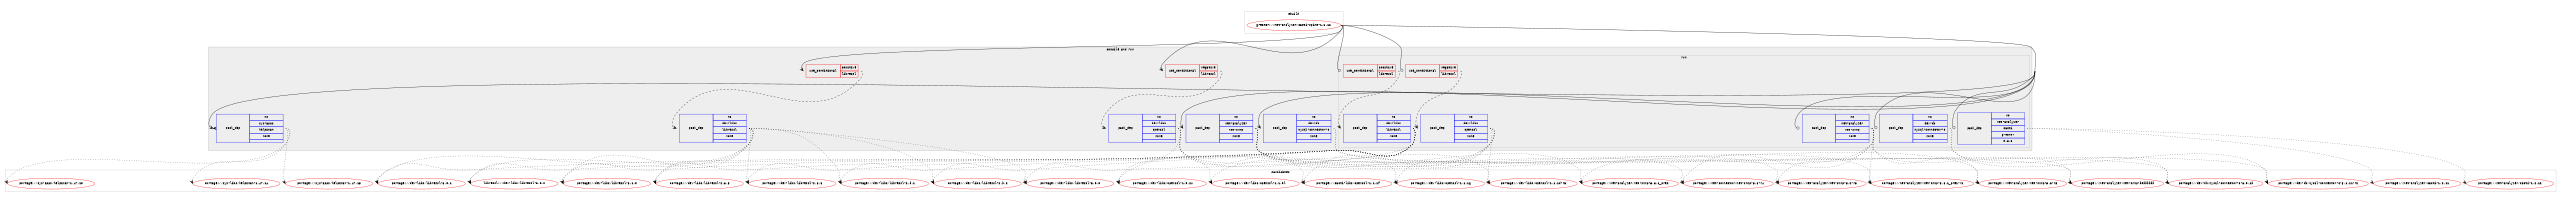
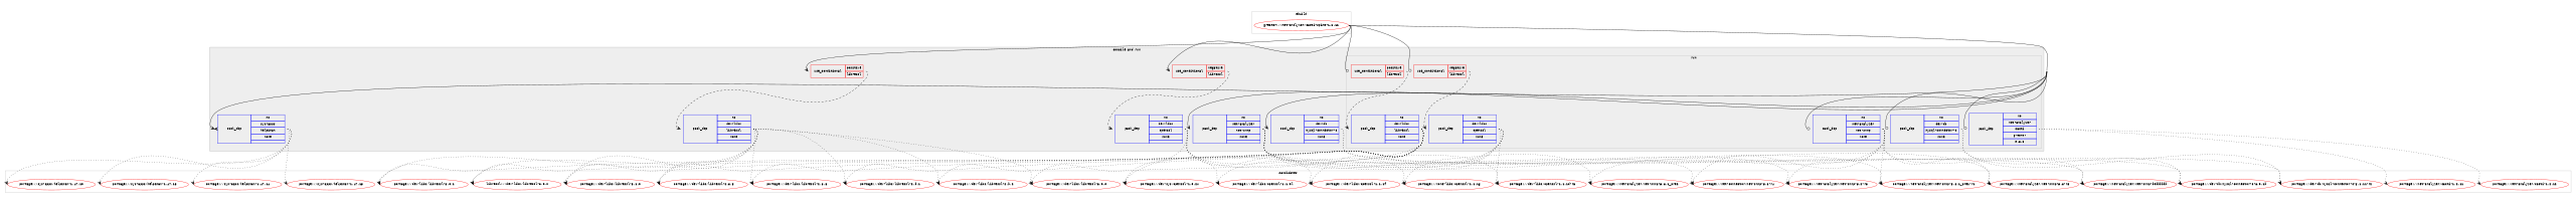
  digraph {
    compound=true
    concentrate=true
    fontname="DejaVu Sans Mono"
    fontsize=10
    newrank=true
    rankdir=TB
    ranksep=1.5
    node [color=red fontname="DejaVu Sans Mono" fontsize=10]
    edge [arrowhead=vee fontname="DejaVu Sans Mono" headport=w style=dotted tailport=e weight=100]
    n1 [label="greater://net-analyzer/cacti-spine-1.2.12" width=4]
    n2 [color=blue label=<<TABLE BORDER="0" CELLBORDER="1" CELLSPACING="0" CELLPADDING="4" WIDTH="220"><TR><TD ROWSPAN="6" CELLPADDING="30">pack_dep</TD></TR><TR><TD WIDTH="110">no</TD></TR><TR><TD>dev-libs</TD></TR><TR><TD>openssl</TD></TR><TR><TD>none</TD></TR><TR><TD></TD></TR></TABLE>> shape=none]
    n3 [label=<<TABLE BORDER="0" CELLBORDER="1" CELLSPACING="0" CELLPADDING="4"><TR><TD ROWSPAN="3" CELLPADDING="10">use_conditional</TD></TR><TR><TD>negative</TD></TR><TR><TD>libressl</TD></TR></TABLE>> shape=none]
    n4 [color=blue label=<<TABLE BORDER="0" CELLBORDER="1" CELLSPACING="0" CELLPADDING="4" WIDTH="220"><TR><TD ROWSPAN="6" CELLPADDING="30">pack_dep</TD></TR><TR><TD WIDTH="110">no</TD></TR><TR><TD>dev-libs</TD></TR><TR><TD>libressl</TD></TR><TR><TD>none</TD></TR><TR><TD></TD></TR></TABLE>> shape=none]
    n5 [label=<<TABLE BORDER="0" CELLBORDER="1" CELLSPACING="0" CELLPADDING="4"><TR><TD ROWSPAN="3" CELLPADDING="10">use_conditional</TD></TR><TR><TD>positive</TD></TR><TR><TD>libressl</TD></TR></TABLE>> shape=none]
    n6 [color=blue label=<<TABLE BORDER="0" CELLBORDER="1" CELLSPACING="0" CELLPADDING="4" WIDTH="220"><TR><TD ROWSPAN="6" CELLPADDING="30">pack_dep</TD></TR><TR><TD WIDTH="110">no</TD></TR><TR><TD>dev-db</TD></TR><TR><TD>mysql-connector-c</TD></TR><TR><TD>none</TD></TR><TR><TD></TD></TR></TABLE>> shape=none]
    n7 [color=blue label=<<TABLE BORDER="0" CELLBORDER="1" CELLSPACING="0" CELLPADDING="4" WIDTH="220"><TR><TD ROWSPAN="6" CELLPADDING="30">pack_dep</TD></TR><TR><TD WIDTH="110">no</TD></TR><TR><TD>net-analyzer</TD></TR><TR><TD>net-snmp</TD></TR><TR><TD>none</TD></TR><TR><TD></TD></TR></TABLE>> shape=none]
    n8 [color=blue label=<<TABLE BORDER="0" CELLBORDER="1" CELLSPACING="0" CELLPADDING="4" WIDTH="220"><TR><TD ROWSPAN="6" CELLPADDING="30">pack_dep</TD></TR><TR><TD WIDTH="110">no</TD></TR><TR><TD>sys-apps</TD></TR><TR><TD>help2man</TD></TR><TR><TD>none</TD></TR><TR><TD></TD></TR></TABLE>> shape=none]
    n9 [color=blue label=<<TABLE BORDER="0" CELLBORDER="1" CELLSPACING="0" CELLPADDING="4" WIDTH="220"><TR><TD ROWSPAN="6" CELLPADDING="30">pack_dep</TD></TR><TR><TD WIDTH="110">no</TD></TR><TR><TD>dev-libs</TD></TR><TR><TD>openssl</TD></TR><TR><TD>none</TD></TR><TR><TD></TD></TR></TABLE>> shape=none]
    n10 [label=<<TABLE BORDER="0" CELLBORDER="1" CELLSPACING="0" CELLPADDING="4"><TR><TD ROWSPAN="3" CELLPADDING="10">use_conditional</TD></TR><TR><TD>negative</TD></TR><TR><TD>libressl</TD></TR></TABLE>> shape=none]
    n11 [color=blue label=<<TABLE BORDER="0" CELLBORDER="1" CELLSPACING="0" CELLPADDING="4" WIDTH="220"><TR><TD ROWSPAN="6" CELLPADDING="30">pack_dep</TD></TR><TR><TD WIDTH="110">no</TD></TR><TR><TD>dev-libs</TD></TR><TR><TD>libressl</TD></TR><TR><TD>none</TD></TR><TR><TD></TD></TR></TABLE>> shape=none]
    n12 [label=<<TABLE BORDER="0" CELLBORDER="1" CELLSPACING="0" CELLPADDING="4"><TR><TD ROWSPAN="3" CELLPADDING="10">use_conditional</TD></TR><TR><TD>positive</TD></TR><TR><TD>libressl</TD></TR></TABLE>> shape=none]
    n13 [color=blue label=<<TABLE BORDER="0" CELLBORDER="1" CELLSPACING="0" CELLPADDING="4" WIDTH="220"><TR><TD ROWSPAN="6" CELLPADDING="30">pack_dep</TD></TR><TR><TD WIDTH="110">no</TD></TR><TR><TD>dev-db</TD></TR><TR><TD>mysql-connector-c</TD></TR><TR><TD>none</TD></TR><TR><TD></TD></TR></TABLE>> shape=none]
    n14 [color=blue label=<<TABLE BORDER="0" CELLBORDER="1" CELLSPACING="0" CELLPADDING="4" WIDTH="220"><TR><TD ROWSPAN="6" CELLPADDING="30">pack_dep</TD></TR><TR><TD WIDTH="110">no</TD></TR><TR><TD>net-analyzer</TD></TR><TR><TD>cacti</TD></TR><TR><TD>greater</TD></TR><TR><TD>0.8.8</TD></TR></TABLE>> shape=none]
    n15 [color=blue label=<<TABLE BORDER="0" CELLBORDER="1" CELLSPACING="0" CELLPADDING="4" WIDTH="220"><TR><TD ROWSPAN="6" CELLPADDING="30">pack_dep</TD></TR><TR><TD WIDTH="110">no</TD></TR><TR><TD>net-analyzer</TD></TR><TR><TD>net-snmp</TD></TR><TR><TD>none</TD></TR><TR><TD></TD></TR></TABLE>> shape=none]
-   n16 [label="portage://dev-libs/openssl-1.1.1g" width=4]
-   n17 [label="portage://cacti-libs/openssl-1.1.1f" width=4]
+   n16 [label="portage://none-libs/openssl-1.1.1g" width=4]
+   n17 [label="portage://dev-libs/openssl-1.1.1f" width=4]
    n18 [label="portage://dev-libs/openssl-1.1.1d-r3" width=4]
    n19 [label="portage://dev-libs/openssl-1.1.0l" width=4]
-   n20 [label="portage://dev-libs/openssl-1.0.2u" width=4]
+   n20 [label="portage://dev-sys/openssl-1.0.2u" width=4]
    n21 [label="portage://dev-libs/libressl-3.1.0" width=4]
    n22 [label="libressl://dev-libs/libressl-3.0.2" width=4]
    n23 [label="portage://dev-libs/libressl-3.0.1" width=4]
    n24 [label="portage://dev-libs/libressl-3.0.0" width=4]
    n25 [label="portage://dev-libs/libressl-2.9.2" width=4]
    n26 [label="portage://dev-libs/libressl-2.9.1" width=4]
    n27 [label="portage://dev-libs/libressl-2.8.3" width=4]
    n28 [label="portage://dev-libs/libressl-2.8.5" width=4]
    n29 [label="portage://dev-db/mysql-connector-c-8.0.19" width=4]
    n30 [label="portage://dev-db/mysql-connector-c-6.1.11-r2" width=4]
    n31 [label="portage://net-analyzer/net-snmp-90999999" width=4]
    n32 [label="portage://net-analyzer/net-snmp-5.8.1_pre2" width=4]
    n33 [label="portage://net-analyzer/net-snmp-5.8.1_pre1-r1" width=4]
    n34 [label="portage://net-analyzer/net-snmp-5.8-r5" width=4]
    n35 [label="portage://net-connector/net-snmp-5.8-r4" width=4]
    n36 [label="portage://net-analyzer/net-snmp-5.2-r3" width=4]
    n37 [label="portage://sys-apps/help2man-1.47.15" width=4]
-   n38 [label="portage://sys-libs/help2man-1.47.14" width=4]
+   n38 [label="portage://sys-apps/help2man-1.47.14" width=4]
+   n39 [label="portage://sys-apps/help2man-1.47.13" width=4]
    n40 [label="portage://sys-apps/help2man-1.47.10" width=4]
    n41 [label="portage://net-analyzer/cacti-1.2.12" width=4]
    n42 [label="portage://net-analyzer/cacti-1.2.11" width=4]
    subgraph cluster_1 {
      color=gray
      label=<<i>ebuild</i>>
      rank=same
      n1
    }
    subgraph cluster_2 {
      color=gray
      label=<<i>dependencies</i>>
      subgraph cluster_3 {
        color=gray
        fillcolor="#eeeeee"
        label=<<i>compile</i>>
        style=filled
        subgraph sub_4 {
          color=gray
          fillcolor="#eeeeee"
          label=<<i>compile</i>>
          style=filled
          n3
          subgraph sub_5 {
            color=gray
            fillcolor="#eeeeee"
            label=<<i>compile</i>>
            style=filled
            n2
          }
        }
        subgraph sub_6 {
          color=gray
          fillcolor="#eeeeee"
          label=<<i>compile</i>>
          style=filled
          n5
          subgraph sub_7 {
            color=gray
            fillcolor="#eeeeee"
            label=<<i>compile</i>>
            style=filled
            n4
          }
        }
        subgraph sub_8 {
          color=gray
          fillcolor="#eeeeee"
          label=<<i>compile</i>>
          style=filled
          n6
        }
        subgraph sub_9 {
          color=gray
          fillcolor="#eeeeee"
          label=<<i>compile</i>>
          style=filled
          n7
        }
        subgraph sub_10 {
          color=gray
          fillcolor="#eeeeee"
          label=<<i>compile</i>>
          style=filled
          n8
        }
      }
      subgraph cluster_11 {
        color=gray
        fillcolor="#eeeeee"
        label=<<i>compile and run</i>>
        style=filled
      }
      subgraph cluster_12 {
        color=gray
        fillcolor="#eeeeee"
        label=<<i>run</i>>
        style=filled
        subgraph sub_13 {
          color=gray
          fillcolor="#eeeeee"
          label=<<i>run</i>>
          style=filled
          n10
          subgraph sub_14 {
            color=gray
            fillcolor="#eeeeee"
            label=<<i>run</i>>
            style=filled
            n9
          }
        }
        subgraph sub_15 {
          color=gray
          fillcolor="#eeeeee"
          label=<<i>run</i>>
          style=filled
          n12
          subgraph sub_16 {
            color=gray
            fillcolor="#eeeeee"
            label=<<i>run</i>>
            style=filled
            n11
          }
        }
        subgraph sub_17 {
          color=gray
          fillcolor="#eeeeee"
          label=<<i>run</i>>
          style=filled
          n13
        }
        subgraph sub_18 {
          color=gray
          fillcolor="#eeeeee"
          label=<<i>run</i>>
          style=filled
          n14
        }
        subgraph sub_19 {
          color=gray
          fillcolor="#eeeeee"
          label=<<i>run</i>>
          style=filled
          n15
        }
      }
    }
    subgraph cluster_20 {
      color=gray
      label=<<i>candidates</i>>
      rank=same
      subgraph sub_21 {
        color=black
        label=<<i>candidates</i>>
        nodesep=1
        rank=same
        n16
        n17
        n18
        n19
        n20
      }
      subgraph sub_22 {
        color=black
        label=<<i>candidates</i>>
        nodesep=1
        rank=same
        n21
        n22
        n23
        n24
        n25
        n26
        n27
        n28
      }
      subgraph sub_23 {
        color=black
        label=<<i>candidates</i>>
        nodesep=1
        rank=same
        n29
        n30
      }
      subgraph sub_24 {
        color=black
        label=<<i>candidates</i>>
        nodesep=1
        rank=same
        n31
        n32
        n33
        n34
        n35
        n36
      }
      subgraph sub_25 {
        color=black
        label=<<i>candidates</i>>
        nodesep=1
        rank=same
        n37
        n38
+       n39
        n40
      }
      subgraph sub_26 {
        color=black
        label=<<i>candidates</i>>
        nodesep=1
        rank=same
        n16
        n17
        n18
        n19
        n20
      }
      subgraph sub_27 {
        color=black
        label=<<i>candidates</i>>
        nodesep=1
        rank=same
        n21
        n22
        n23
        n24
        n25
        n26
        n27
        n28
      }
      subgraph sub_28 {
        color=black
        label=<<i>candidates</i>>
        nodesep=1
        rank=same
        n29
        n30
      }
      subgraph sub_29 {
        color=black
        label=<<i>candidates</i>>
        nodesep=1
        rank=same
        n41
        n42
      }
      subgraph sub_30 {
        color=black
        label=<<i>candidates</i>>
        nodesep=1
        rank=same
        n31
        n32
        n33
        n34
        n35
        n36
      }
    }
    n1 -> n3 [style=solid weight=20]
    n1 -> n5 [style=solid weight=20]
    n1 -> n6 [style=solid weight=20]
    n1 -> n7 [style=solid weight=20]
    n1 -> n8 [style=solid weight=20]
    n1 -> n10 [arrowhead=odot style=solid weight=20]
    n1 -> n12 [arrowhead=odot style=solid weight=20]
    n1 -> n13 [arrowhead=odot style=solid weight=20]
    n1 -> n14 [arrowhead=odot style=solid weight=20]
    n1 -> n15 [arrowhead=odot style=solid weight=20]
    n2 -> n16
    n2 -> n17
    n2 -> n18
    n2 -> n19
    n2 -> n20
    n3 -> n2 [style=dashed weight=20]
    n4 -> n21
    n4 -> n22
    n4 -> n23
    n4 -> n24
    n4 -> n25
    n4 -> n26
    n4 -> n27
    n4 -> n28
    n5 -> n4 [style=dashed weight=20]
    n6 -> n29
    n6 -> n30
    n7 -> n31
    n7 -> n32
    n7 -> n33
    n7 -> n34
    n7 -> n35
    n7 -> n36
    n8 -> n37
    n8 -> n38
+   n8 -> n39
    n8 -> n40
    n9 -> n16
    n9 -> n17
    n9 -> n18
    n9 -> n19
    n9 -> n20
    n10 -> n9 [style=dashed weight=20]
    n11 -> n21
    n11 -> n22
    n11 -> n23
    n11 -> n24
    n11 -> n25
    n11 -> n26
    n11 -> n27
    n11 -> n28
    n12 -> n11 [style=dashed weight=20]
    n13 -> n29
    n13 -> n30
    n14 -> n41
    n14 -> n42
    n15 -> n31
    n15 -> n32
    n15 -> n33
    n15 -> n34
    n15 -> n35
    n15 -> n36
  }
